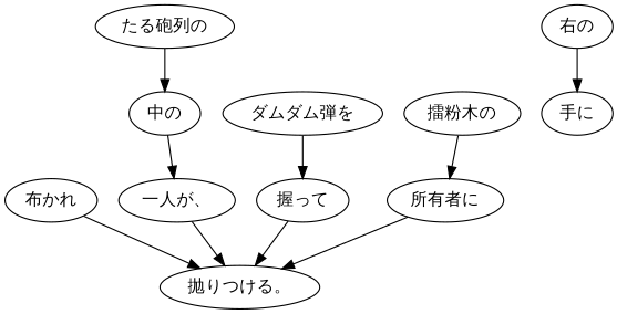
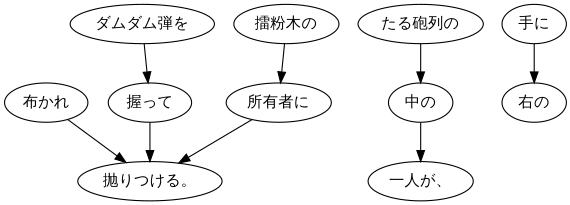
  digraph {
    n1 [label="布かれ"]
    n2 [label="抛りつける。"]
    n3 [label="たる砲列の"]
    n4 [label="中の"]
    n5 [label="一人が、"]
    n6 [label="ダムダム弾を"]
    n7 [label="握って"]
    n8 [label="右の"]
    n9 [label="手に"]
    n10 [label="擂粉木の"]
    n11 [label="所有者に"]
    n1 -> n2
    n3 -> n4
    n4 -> n5
-   n5 -> n2
    n6 -> n7
    n7 -> n2
-   n8 -> n9
+   n9 -> n8
    n10 -> n11
    n11 -> n2
  }
